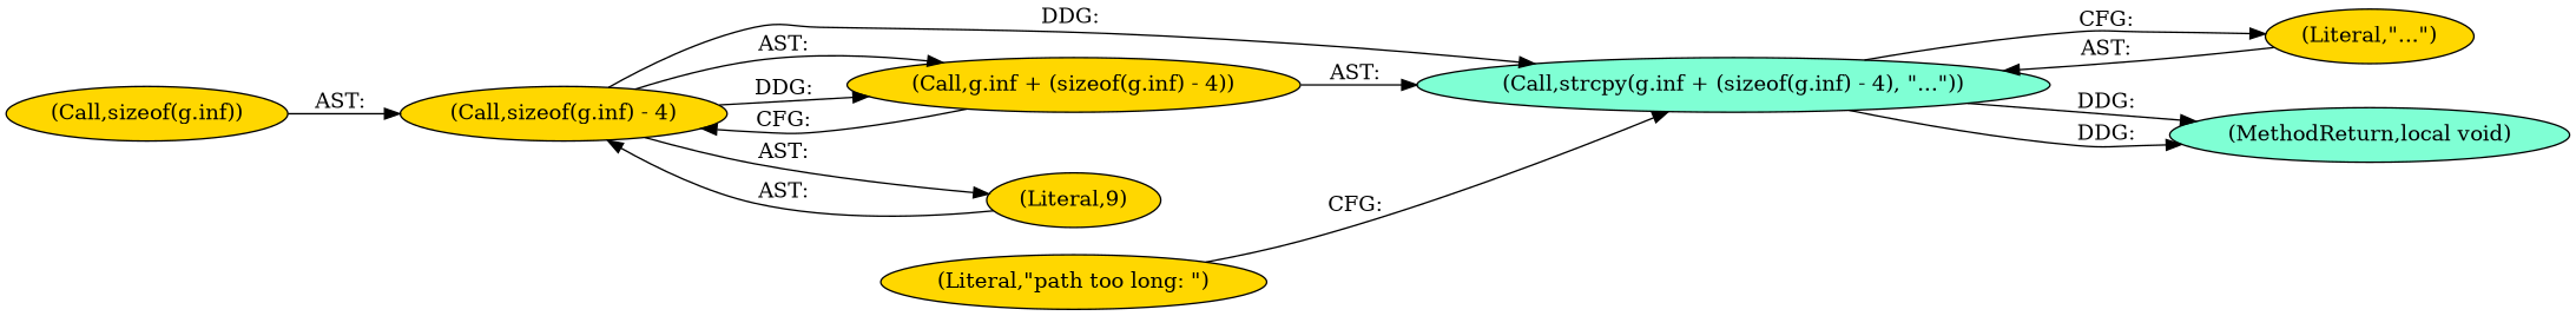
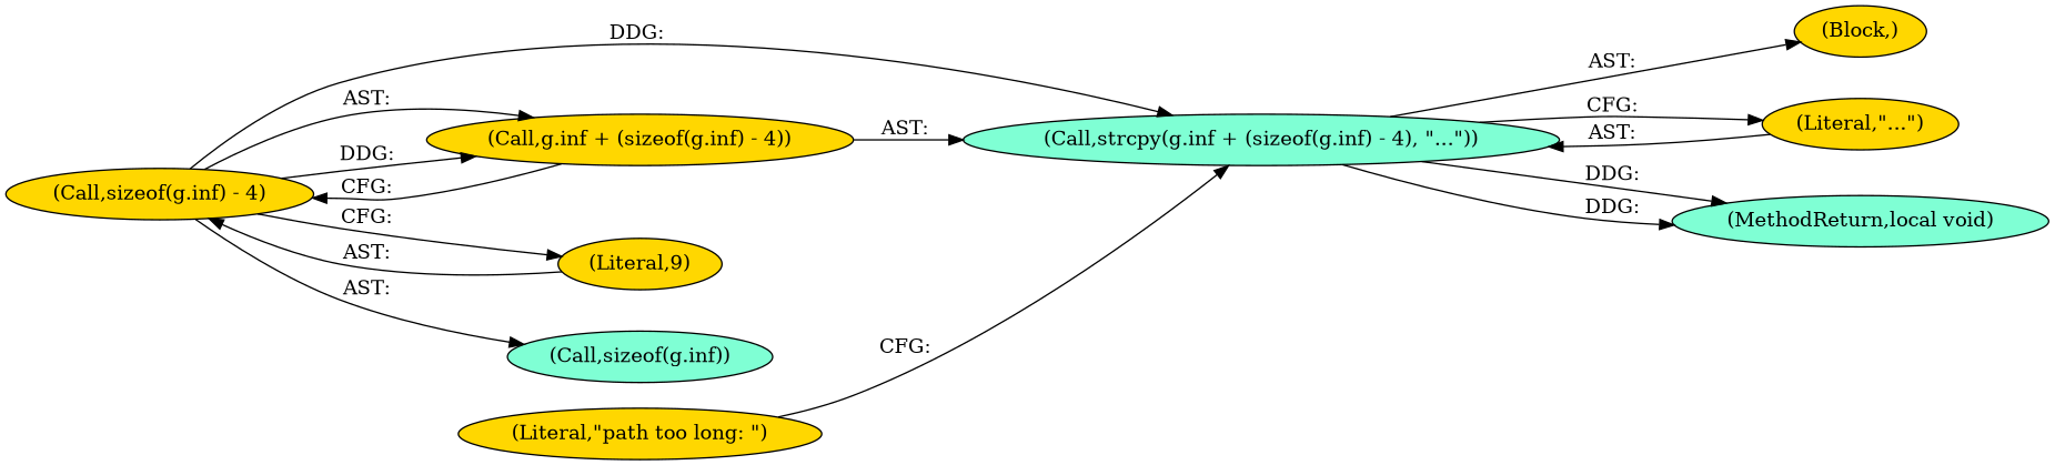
  digraph {
    rankdir=LR
    node [fillcolor=gold style=filled]
    n1 [fillcolor=aquamarine label="(Call,strcpy(g.inf + (sizeof(g.inf) - 4), \"...\"))"]
+   n2 [label="(Block,)"]
    n3 [label="(Literal,\"...\")"]
    n4 [fillcolor=aquamarine label="(MethodReturn,local void)"]
    n5 [label="(Call,sizeof(g.inf) - 4)"]
    n6 [label="(Call,g.inf + (sizeof(g.inf) - 4))"]
    n7 [label="(Literal,9)"]
-   n8 [label="(Call,sizeof(g.inf))"]
+   n8 [fillcolor=aquamarine label="(Call,sizeof(g.inf))"]
    n9 [label="(Literal,\"path too long: \")"]
+   n1 -> n2 [label="AST: "]
    n1 -> n3 [label="CFG: "]
    n1 -> n4 [label="DDG: "]
    n1 -> n4 [label="DDG: "]
    n3 -> n1 [label="AST: "]
    n5 -> n1 [label="DDG: "]
    n5 -> n6 [label="AST: "]
    n5 -> n6 [label="DDG: "]
-   n5 -> n7 [label="AST: "]
+   n5 -> n7 [label="CFG: "]
    n6 -> n1 [label="AST: "]
    n6 -> n5 [label="CFG: "]
    n7 -> n5 [label="AST: "]
-   n8 -> n5 [label="AST: "]
+   n5 -> n8 [label="AST: "]
    n9 -> n1 [label="CFG: "]
  }
